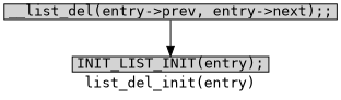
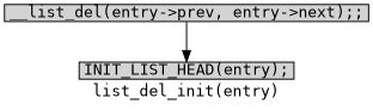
  digraph {
    label="list_del_init(entry)"
    fontname="DejaVu Sans Mono"
    node [margin="0.05,0.005" shape=box style=filled fontname="DejaVu Sans Mono"]
    n1 [height=0.1 label="__list_del(entry->prev, entry->next);;" width=0.1]
-   n2 [height=0.1 label="INIT_LIST_INIT(entry);" width=0.1]
+   n2 [height=0.1 label="INIT_LIST_HEAD(entry);" width=0.1]
    n1 -> n2 [fontname="DejaVu Sans Mono"]
  }
